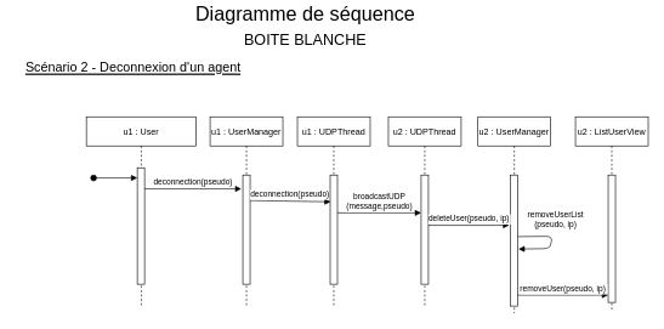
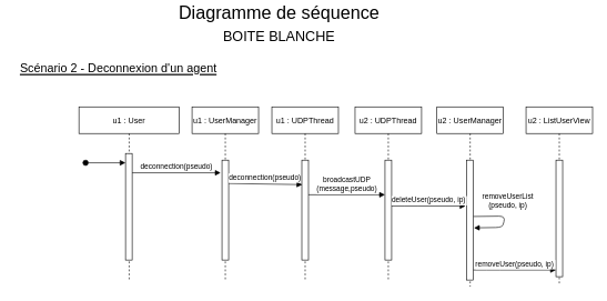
  <mxCell id="0" />
  <mxCell id="1" parent="0" />
  <mxCell id="2" value="u1 : User" style="shape=umlLifeline;perimeter=lifelinePerimeter;container=1;collapsible=0;recursiveResize=0;rounded=0;shadow=0;strokeWidth=1;" parent="1" vertex="1"><mxGeometry x="118" y="160" width="151" height="260" as="geometry" /></mxCell>
  <mxCell id="3" value="" style="points=[];perimeter=orthogonalPerimeter;rounded=0;shadow=0;strokeWidth=1;" parent="2" vertex="1"><mxGeometry x="70" y="70" width="10" height="160" as="geometry" /></mxCell>
  <mxCell id="4" value="" style="verticalAlign=bottom;startArrow=oval;endArrow=block;startSize=8;shadow=0;strokeWidth=1;" parent="2" edge="1"><mxGeometry relative="1" as="geometry"><mxPoint x="10" y="84" as="sourcePoint" /><mxPoint x="70" y="84" as="targetPoint" /></mxGeometry></mxCell>
  <mxCell id="5" value="u1 : UserManager" style="shape=umlLifeline;perimeter=lifelinePerimeter;container=1;collapsible=0;recursiveResize=0;rounded=0;shadow=0;strokeWidth=1;" parent="1" vertex="1"><mxGeometry x="288" y="160" width="100" height="260" as="geometry" /></mxCell>
  <mxCell id="6" value="" style="points=[];perimeter=orthogonalPerimeter;rounded=0;shadow=0;strokeWidth=1;" parent="5" vertex="1"><mxGeometry x="45" y="80" width="10" height="150" as="geometry" /></mxCell>
  <mxCell id="7" value="deconnection(pseudo)" style="verticalAlign=bottom;endArrow=block;shadow=0;strokeWidth=1;entryX=0.07;entryY=0.245;entryDx=0;entryDy=0;entryPerimeter=0;" parent="5" target="14" edge="1"><mxGeometry relative="1" as="geometry"><mxPoint x="55.0" y="115" as="sourcePoint" /><mxPoint x="188" y="115" as="targetPoint" /></mxGeometry></mxCell>
  <mxCell id="8" value="deconnection(pseudo)" style="verticalAlign=bottom;endArrow=block;shadow=0;strokeWidth=1;" parent="1" edge="1"><mxGeometry relative="1" as="geometry"><mxPoint x="198" y="259" as="sourcePoint" /><mxPoint x="331" y="259" as="targetPoint" /></mxGeometry></mxCell>
  <mxCell id="9" value="u2 : UDPThread" style="shape=umlLifeline;perimeter=lifelinePerimeter;container=1;collapsible=0;recursiveResize=0;rounded=0;shadow=0;strokeWidth=1;" parent="1" vertex="1"><mxGeometry x="533" y="160" width="100" height="260" as="geometry" /></mxCell>
  <mxCell id="10" value="" style="points=[];perimeter=orthogonalPerimeter;rounded=0;shadow=0;strokeWidth=1;" parent="9" vertex="1"><mxGeometry x="45" y="80" width="10" height="150" as="geometry" /></mxCell>
  <mxCell id="11" value="&lt;div style=&quot;font-size: 27px;&quot;&gt;&lt;font style=&quot;font-size: 27px;&quot;&gt;&lt;span style=&quot;&quot;&gt;Diagramme de séquence&lt;/span&gt; &lt;br&gt;&lt;/font&gt;&lt;/div&gt;&lt;div style=&quot;font-size: 27px;&quot;&gt;&lt;font style=&quot;font-size: 21px;&quot;&gt;BOITE BLANCHE&lt;br&gt;&lt;/font&gt;&lt;/div&gt;" style="text;html=1;strokeColor=none;fillColor=none;align=center;verticalAlign=middle;whiteSpace=wrap;rounded=0;" parent="1" vertex="1"><mxGeometry x="189" y="20" width="460" height="30" as="geometry" /></mxCell>
- <mxCell id="12" value="&lt;u&gt;&lt;font style=&quot;font-size: 18px;&quot;&gt;Scénario 2 - Deconnexion d'un agent&lt;br&gt;&lt;/font&gt;&lt;/u&gt;" style="text;html=1;align=center;verticalAlign=middle;resizable=0;points=[];autosize=1;strokeColor=none;fillColor=none;fontSize=21;" parent="1" vertex="1"><mxGeometry x="25" y="72" width="314" height="37" as="geometry" /></mxCell>
+ <mxCell id="12" value="&lt;u&gt;&lt;font style=&quot;font-size: 18px;&quot;&gt;Scénario 2 - Deconnexion d'un agent&lt;br&gt;&lt;/font&gt;&lt;/u&gt;" style="text;html=1;align=center;verticalAlign=middle;resizable=0;points=[];autosize=1;strokeColor=none;fillColor=none;fontSize=21;" parent="1" vertex="1"><mxGeometry x="20" y="82" width="314" height="37" as="geometry" /></mxCell>
  <mxCell id="13" value="u1 : UDPThread" style="shape=umlLifeline;perimeter=lifelinePerimeter;container=1;collapsible=0;recursiveResize=0;rounded=0;shadow=0;strokeWidth=1;" parent="1" vertex="1"><mxGeometry x="408" y="160" width="100" height="260" as="geometry" /></mxCell>
  <mxCell id="14" value="" style="points=[];perimeter=orthogonalPerimeter;rounded=0;shadow=0;strokeWidth=1;" parent="13" vertex="1"><mxGeometry x="45" y="80" width="10" height="150" as="geometry" /></mxCell>
  <mxCell id="15" value="broadcastUDP&#10;(message,pseudo)" style="verticalAlign=bottom;endArrow=block;shadow=0;strokeWidth=1;" parent="13" edge="1"><mxGeometry relative="1" as="geometry"><mxPoint x="55" y="132" as="sourcePoint" /><mxPoint x="170" y="132" as="targetPoint" /></mxGeometry></mxCell>
  <mxCell id="16" value="u2 : UserManager" style="shape=umlLifeline;perimeter=lifelinePerimeter;container=1;collapsible=0;recursiveResize=0;rounded=0;shadow=0;strokeWidth=1;" parent="1" vertex="1"><mxGeometry x="656" y="160" width="100" height="270" as="geometry" /></mxCell>
  <mxCell id="17" value="" style="points=[];perimeter=orthogonalPerimeter;rounded=0;shadow=0;strokeWidth=1;" parent="16" vertex="1"><mxGeometry x="45" y="80" width="10" height="180" as="geometry" /></mxCell>
  <mxCell id="18" value="deleteUser(pseudo, ip)" style="verticalAlign=bottom;endArrow=block;shadow=0;strokeWidth=1;" parent="16" edge="1"><mxGeometry relative="1" as="geometry"><mxPoint x="-68.0" y="149" as="sourcePoint" /><mxPoint x="43" y="149" as="targetPoint" /><Array as="points"><mxPoint x="-38" y="149" /></Array></mxGeometry></mxCell>
  <mxCell id="19" value="removeUserList&#10;(pseudo, ip) " style="verticalAlign=bottom;endArrow=block;shadow=0;strokeWidth=1;exitX=0.974;exitY=0.547;exitDx=0;exitDy=0;exitPerimeter=0;entryX=1.048;entryY=0.66;entryDx=0;entryDy=0;entryPerimeter=0;" parent="16" edge="1"><mxGeometry x="-0.11" y="8" relative="1" as="geometry"><mxPoint x="55" y="164.597" as="sourcePoint" /><mxPoint x="55.74" y="181.66" as="targetPoint" /><Array as="points"><mxPoint x="103.26" y="164" /><mxPoint x="98.26" y="181" /></Array><mxPoint x="-4" y="-9" as="offset" /></mxGeometry></mxCell>
  <mxCell id="20" value="u2 : ListUserView" style="shape=umlLifeline;perimeter=lifelinePerimeter;container=1;collapsible=0;recursiveResize=0;rounded=0;shadow=0;strokeWidth=1;" parent="1" vertex="1"><mxGeometry x="790" y="160" width="100" height="266" as="geometry" /></mxCell>
  <mxCell id="21" value="" style="points=[];perimeter=orthogonalPerimeter;rounded=0;shadow=0;strokeWidth=1;" parent="20" vertex="1"><mxGeometry x="45" y="80" width="10" height="175" as="geometry" /></mxCell>
  <mxCell id="22" value="removeUser(pseudo, ip)" style="verticalAlign=bottom;endArrow=block;shadow=0;strokeWidth=1;" parent="20" edge="1"><mxGeometry relative="1" as="geometry"><mxPoint x="-79" y="245" as="sourcePoint" /><mxPoint x="45" y="245" as="targetPoint" /><Array as="points"><mxPoint x="-49" y="245" /></Array></mxGeometry></mxCell>
